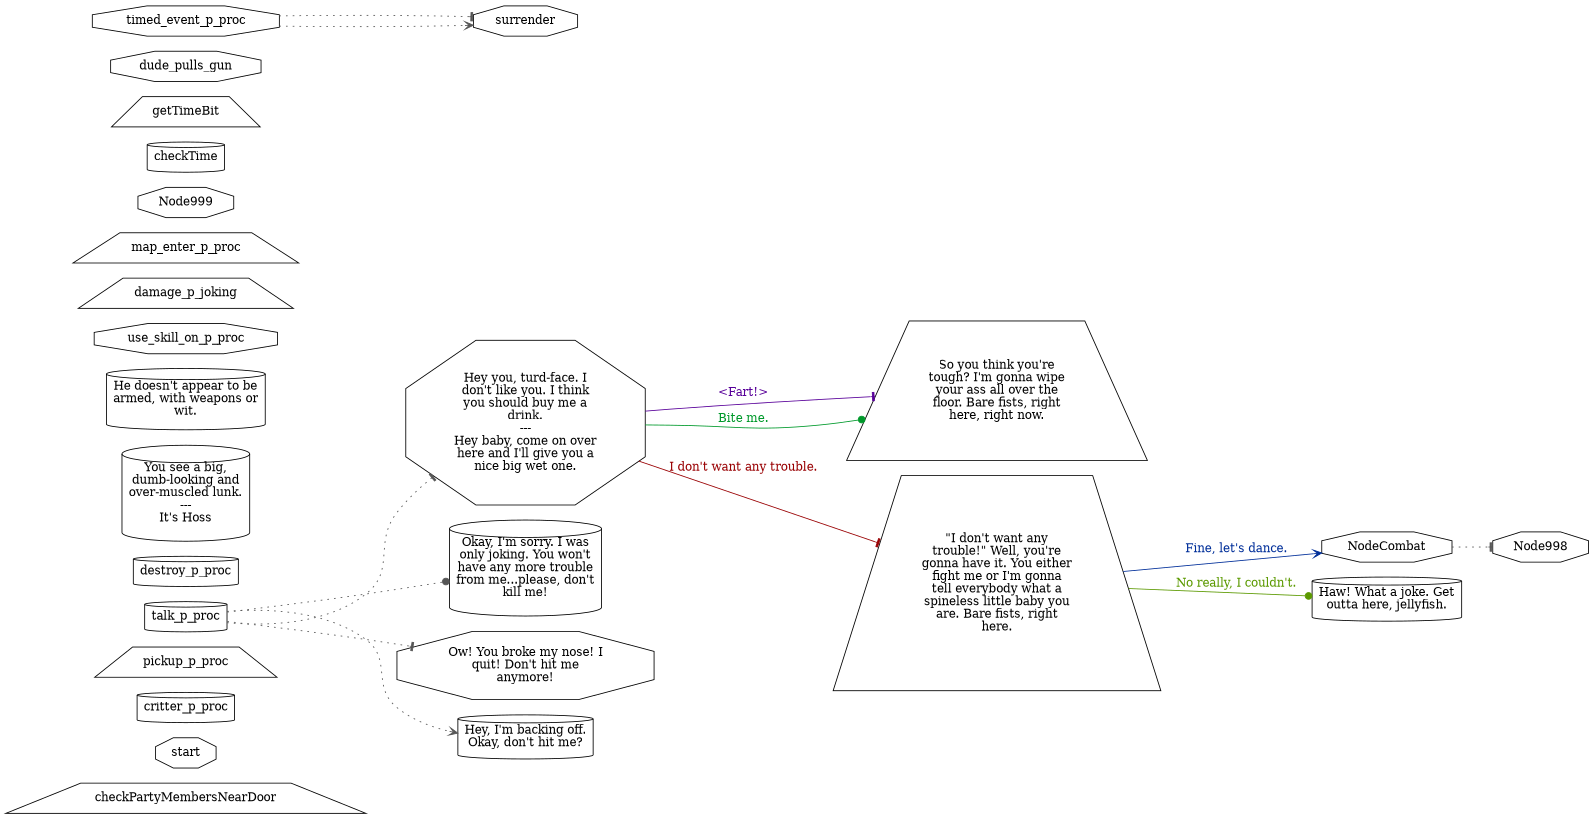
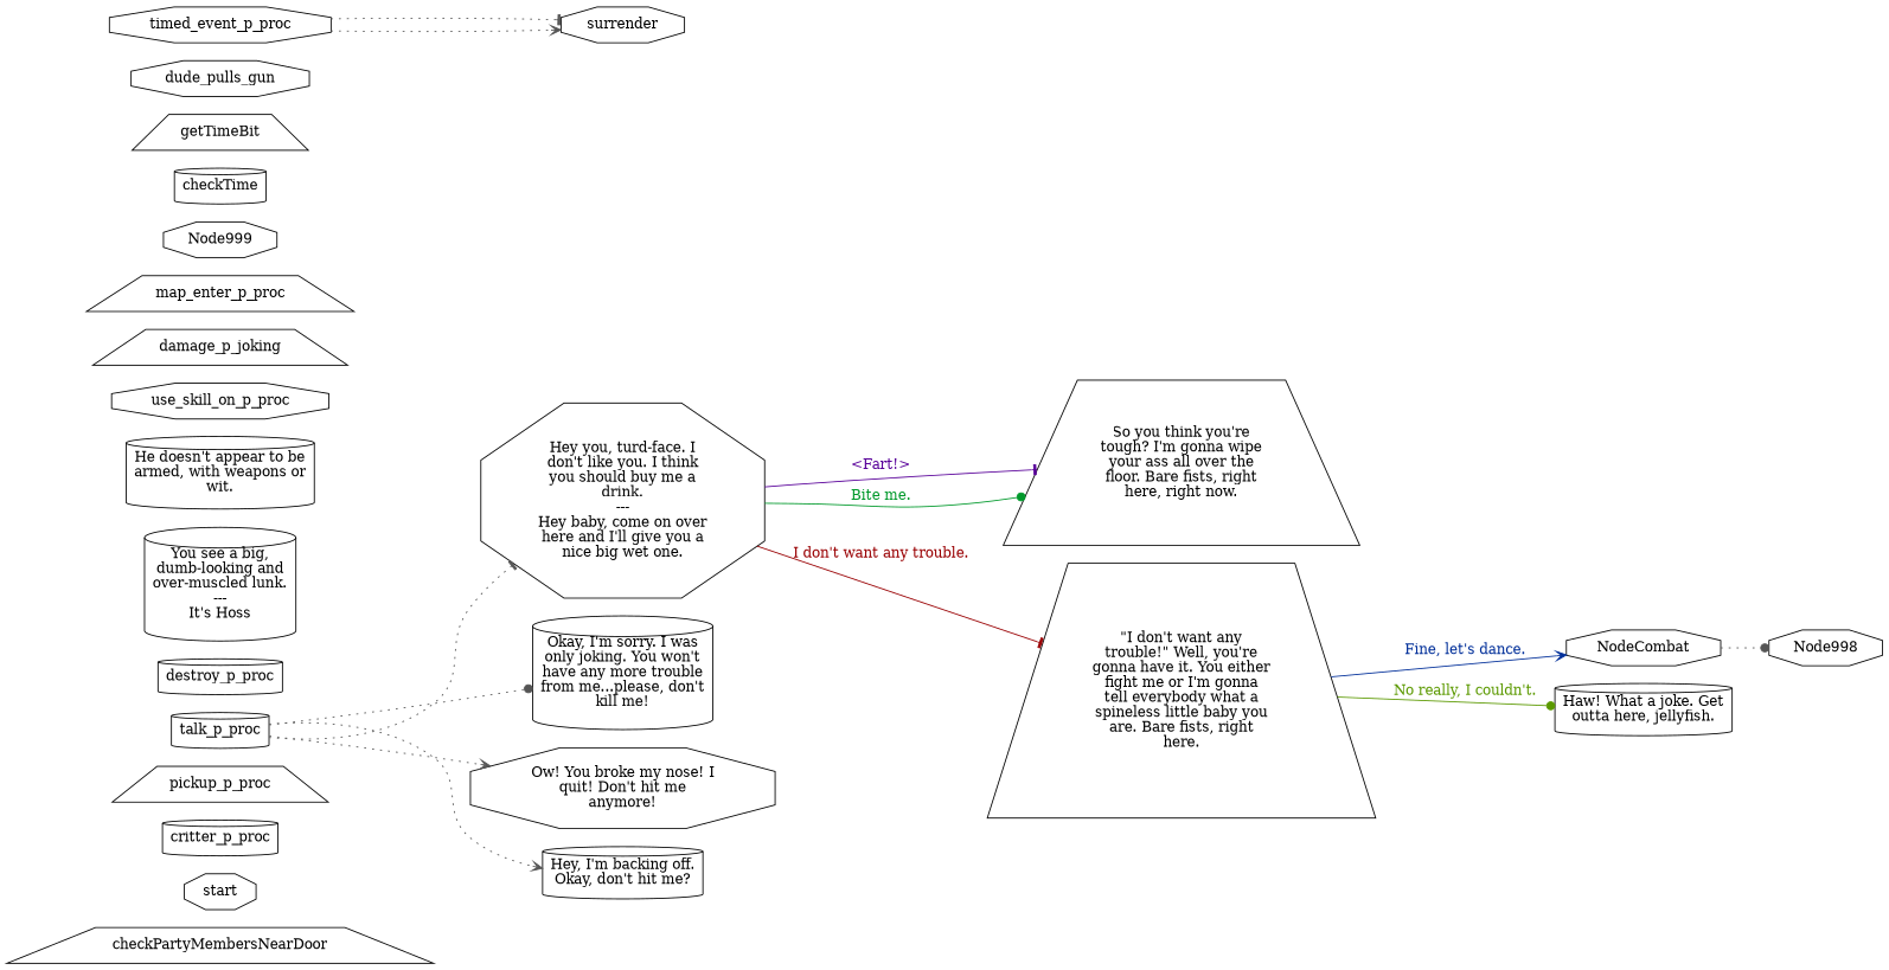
  digraph {
    rankdir=LR
    node [color="#000000" fillcolor="#FFFFFF" shape=octagon style=filled]
    edge [arrowhead=tee color="#555555" style=dotted]
    checkPartyMembersNearDoor [shape=trapezium]
    start
    critter_p_proc [shape=cylinder]
    pickup_p_proc [shape=trapezium]
    talk_p_proc [shape=cylinder]
    n6 [label="Hey you, turd-face. I\ndon't like you. I think\nyou should buy me a\ndrink.\n---\nHey baby, come on over\nhere and I'll give you a\nnice big wet one."]
    n7 [label="Okay, I'm sorry. I was\nonly joking. You won't\nhave any more trouble\nfrom me...please, don't\nkill me!" shape=cylinder]
    n8 [label="Ow! You broke my nose! I\nquit! Don't hit me\nanymore!"]
    n9 [label="Hey, I'm backing off.\nOkay, don't hit me?" shape=cylinder]
    n10 [label="So you think you're\ntough? I'm gonna wipe\nyour ass all over the\nfloor. Bare fists, right\nhere, right now." shape=trapezium]
    n11 [label="\"I don't want any\ntrouble!\" Well, you're\ngonna have it. You either\nfight me or I'm gonna\ntell everybody what a\nspineless little baby you\nare. Bare fists, right\nhere." shape=trapezium]
    NodeCombat
    n13 [label="Haw! What a joke. Get\noutta here, jellyfish." shape=cylinder]
    destroy_p_proc [shape=cylinder]
    n15 [label="You see a big,\ndumb-looking and\nover-muscled lunk.\n---\nIt's Hoss" shape=cylinder]
    n16 [label="He doesn't appear to be\narmed, with weapons or\nwit." shape=cylinder]
    use_skill_on_p_proc
    n18 [label=damage_p_joking shape=trapezium]
    map_enter_p_proc [shape=trapezium]
    Node999
    Node998
    checkTime [shape=cylinder]
    getTimeBit [shape=trapezium]
    dude_pulls_gun
    timed_event_p_proc
    surrender
    talk_p_proc -> n6
    talk_p_proc -> n7 [arrowhead=dot]
-   talk_p_proc -> n8
+   talk_p_proc -> n8 [arrowhead=vee]
    talk_p_proc -> n9 [arrowhead=vee]
    n6 -> n10 [color="#580099" fontcolor="#580099" label="<Fart!>" style=""]
    n6 -> n10 [arrowhead=dot color="#00992B" fontcolor="#00992B" label="Bite me." style=""]
    n6 -> n11 [color="#990002" fontcolor="#990002" label="I don't want any trouble." style=""]
    n11 -> NodeCombat [arrowhead=vee color="#002E99" fontcolor="#002E99" label="Fine, let's dance." style=""]
    n11 -> n13 [arrowhead=dot color="#5B9900" fontcolor="#5B9900" label="No really, I couldn't." style=""]
-   NodeCombat -> Node998
+   NodeCombat -> Node998 [arrowhead=dot]
    timed_event_p_proc -> surrender [arrowhead=vee]
    timed_event_p_proc -> surrender
  }
